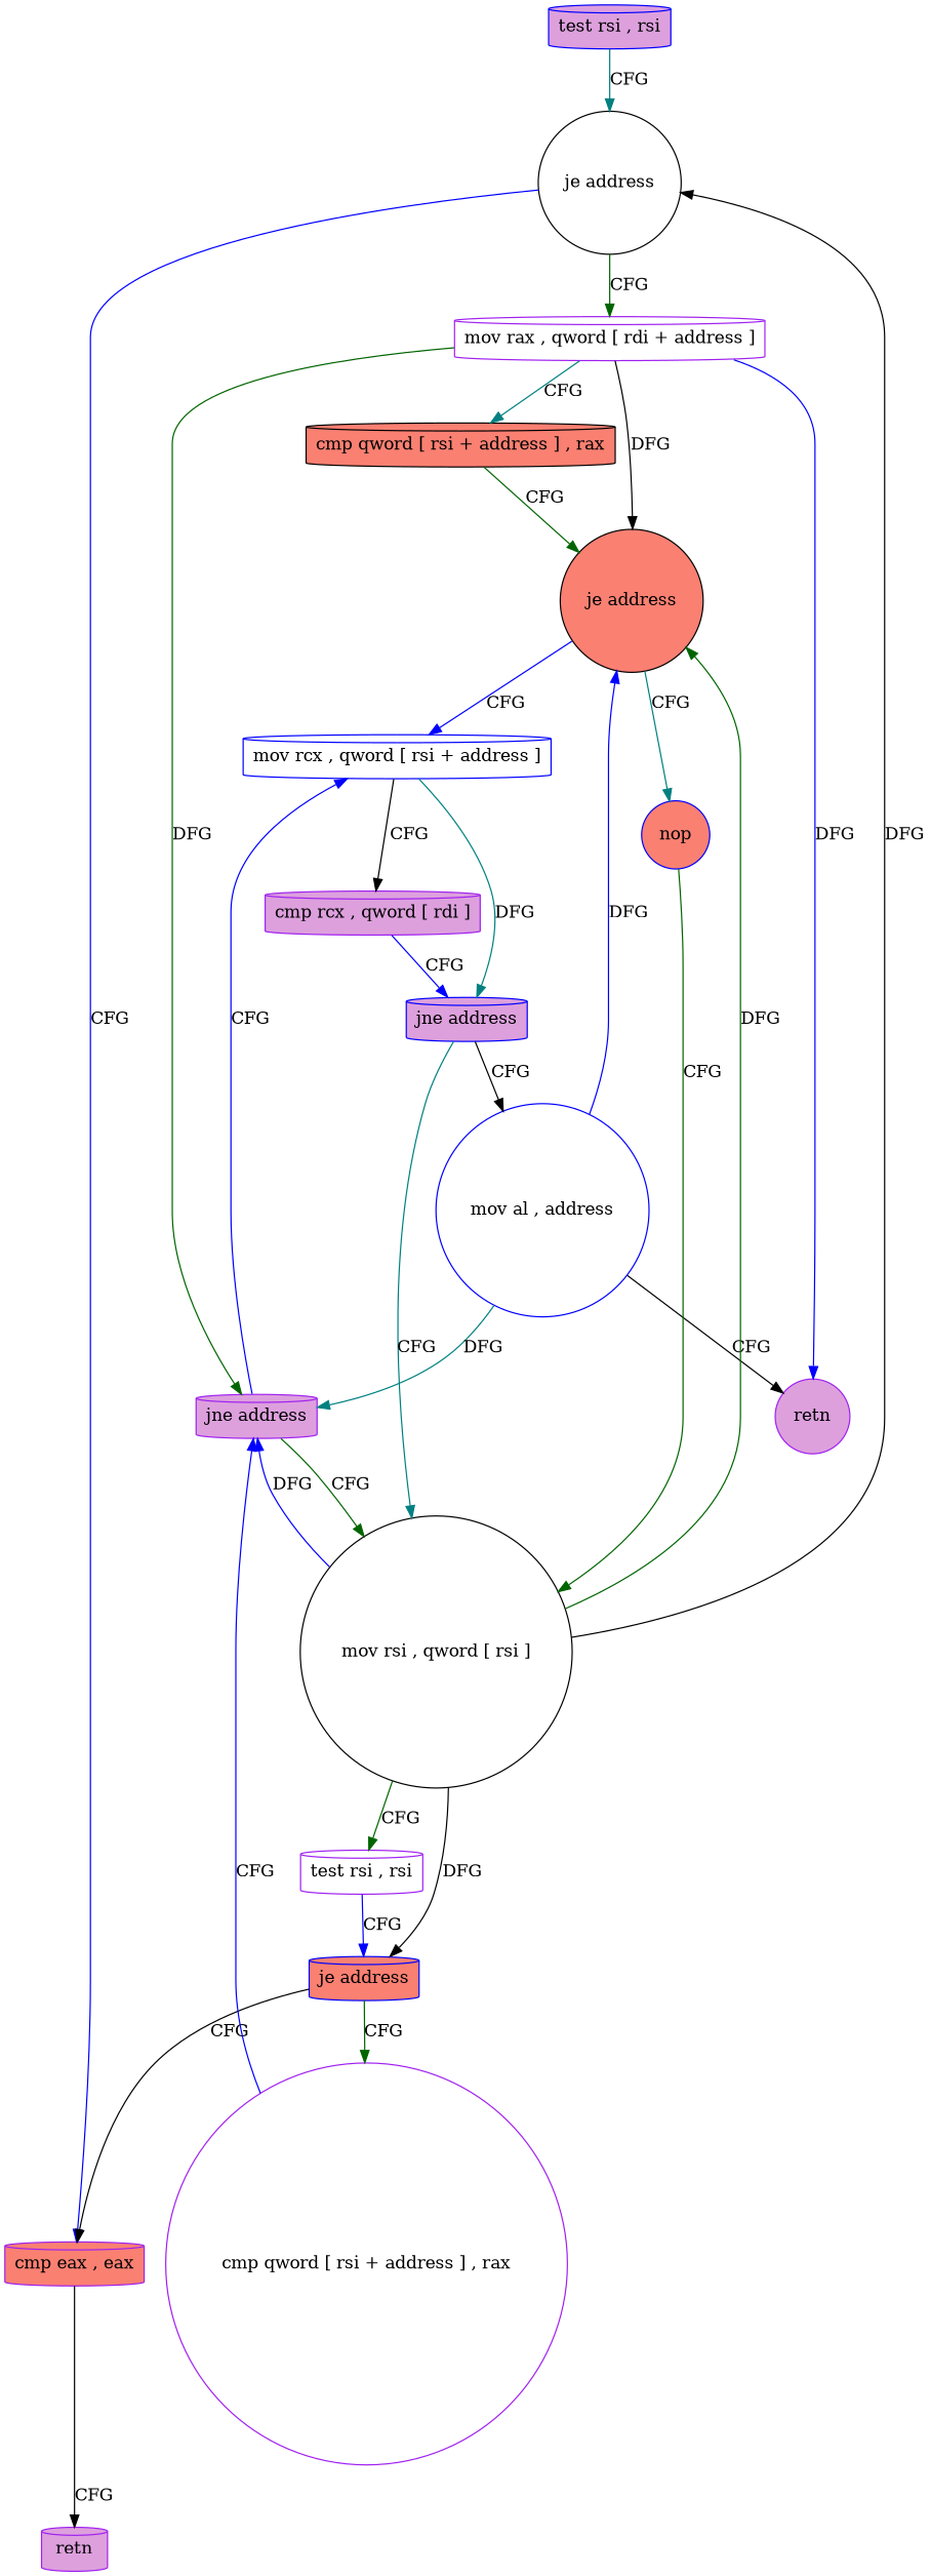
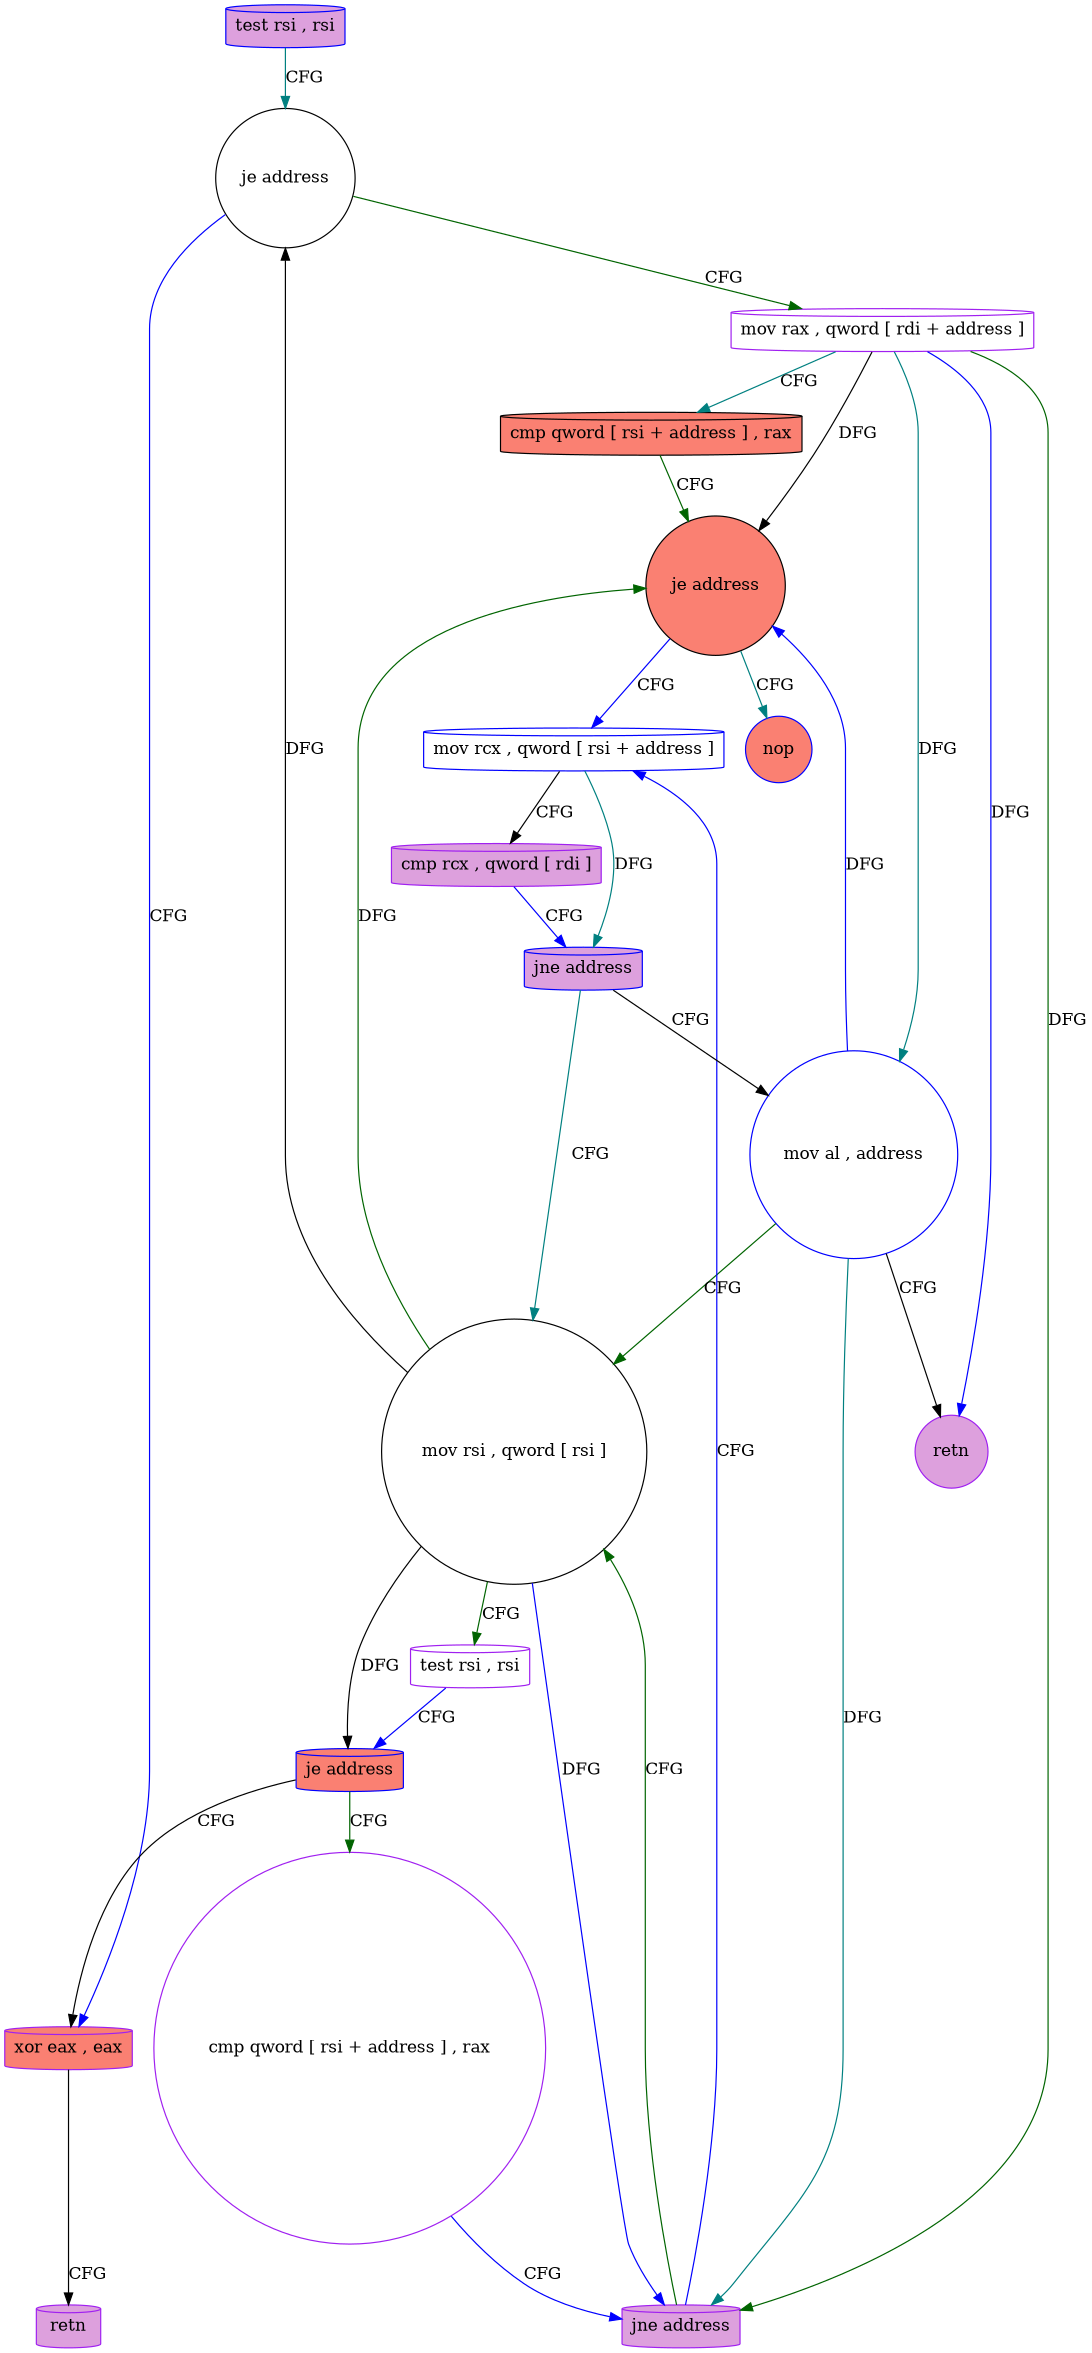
  digraph {
    node [color=purple fillcolor=white shape=cylinder style=filled]
    edge [color=blue]
    n1 [color=blue fillcolor=plum label="test rsi , rsi"]
    n2 [color=black label="je address" shape=circle]
-   n3 [fillcolor=salmon label="cmp eax , eax"]
+   n3 [fillcolor=salmon label="xor eax , eax"]
    n4 [label="mov rax , qword [ rdi + address ]"]
    n5 [fillcolor=plum label=retn]
    n6 [color=black fillcolor=salmon label="cmp qword [ rsi + address ] , rax"]
    n7 [color=black fillcolor=salmon label="je address" shape=circle]
    n8 [color=blue label="mov al , address" shape=circle]
    n9 [fillcolor=plum label=retn shape=circle]
    n10 [fillcolor=plum label="jne address"]
    n11 [color=blue label="mov rcx , qword [ rsi + address ]"]
    n12 [color=blue fillcolor=salmon label=nop shape=circle]
    n13 [color=black label="mov rsi , qword [ rsi ]" shape=circle]
    n14 [fillcolor=plum label="cmp rcx , qword [ rdi ]"]
    n15 [color=blue fillcolor=plum label="jne address"]
    n16 [label="test rsi , rsi"]
    n17 [color=blue fillcolor=salmon label="je address"]
    n18 [label="cmp qword [ rsi + address ] , rax" shape=circle]
    n1 -> n2 [color=teal label=CFG]
    n2 -> n3 [label=CFG]
    n2 -> n4 [color=darkgreen label=CFG]
    n3 -> n5 [color=black label=CFG]
    n4 -> n6 [color=teal label=CFG]
    n4 -> n7 [color=black label=DFG]
+   n4 -> n8 [color=teal label=DFG]
    n4 -> n9 [label=DFG]
    n4 -> n10 [color=darkgreen label=DFG]
    n6 -> n7 [color=darkgreen label=CFG]
    n7 -> n11 [label=CFG]
    n7 -> n12 [color=teal label=CFG]
    n8 -> n7 [label=DFG]
    n8 -> n9 [color=black label=CFG]
    n8 -> n10 [color=teal label=DFG]
    n10 -> n11 [label=CFG]
    n10 -> n13 [color=darkgreen label=CFG]
    n11 -> n14 [color=black label=CFG]
    n11 -> n15 [color=teal label=DFG]
-   n12 -> n13 [color=darkgreen label=CFG]
+   n8 -> n13 [color=darkgreen label=CFG]
    n13 -> n2 [color=black label=DFG]
    n13 -> n7 [color=darkgreen label=DFG]
    n13 -> n10 [label=DFG]
    n13 -> n16 [color=darkgreen label=CFG]
    n13 -> n17 [color=black label=DFG]
    n14 -> n15 [label=CFG]
    n15 -> n8 [color=black label=CFG]
    n15 -> n13 [color=teal label=CFG]
    n16 -> n17 [label=CFG]
    n17 -> n3 [color=black label=CFG]
    n17 -> n18 [color=darkgreen label=CFG]
    n18 -> n10 [label=CFG]
  }
